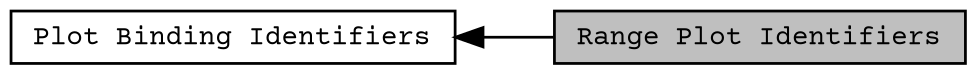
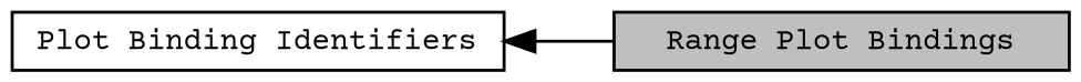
  digraph {
    rankdir=LR
    fontname="Courier Prime"
    node [color=black fontname="Courier Prime" fontsize=10 shape=box]
    n1 [height=0.2 label="Plot Binding Identifiers" width=0.4]
-   n2 [fillcolor=grey75 fontcolor=black height=0.2 label="Range Plot Identifiers" style=filled width=0.4]
+   n2 [fillcolor=grey75 fontcolor=black height=0.2 label="Range Plot Bindings" style=filled width=0.4]
    n1 -> n2 [dir=back fontname="Courier Prime" fontsize=10 labelfontname="Lucinda Grande" labelfontsize=10 shape=plaintext style=solid]
  }
